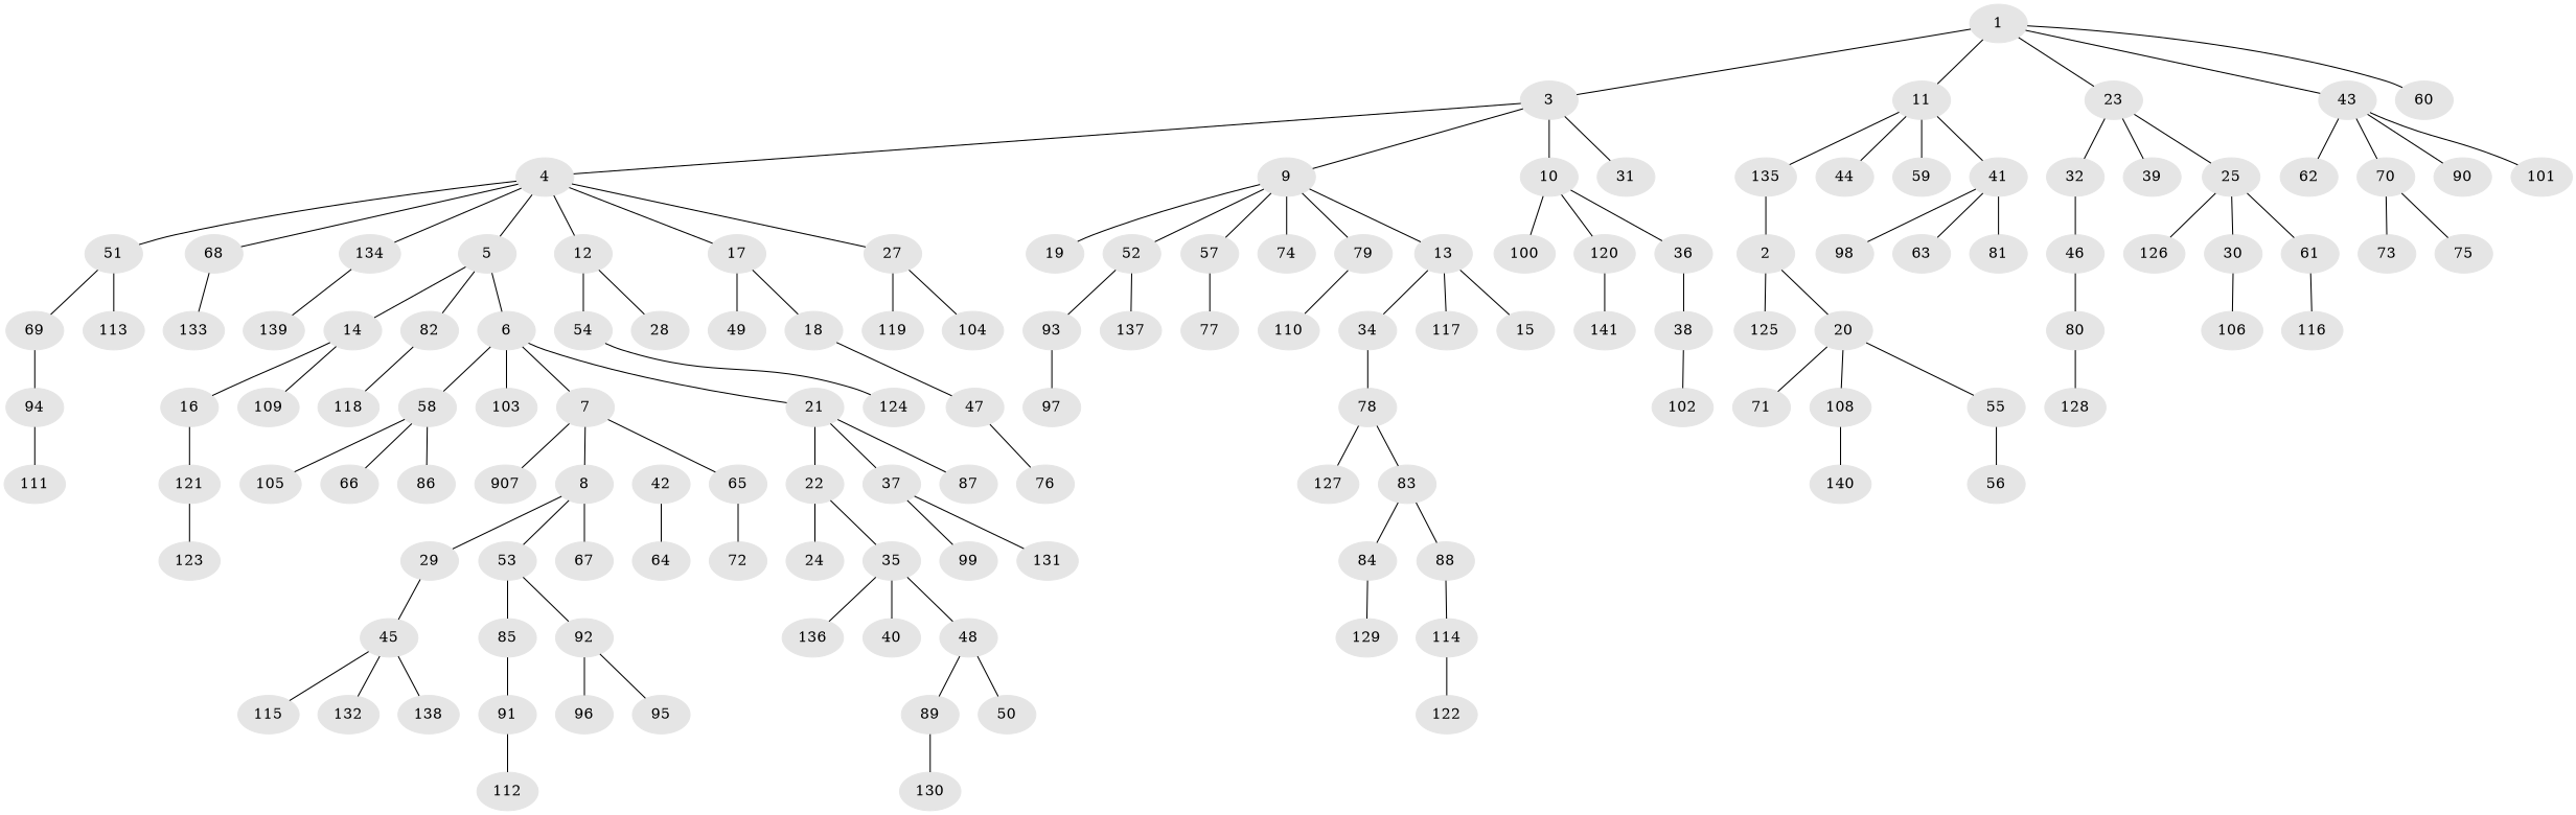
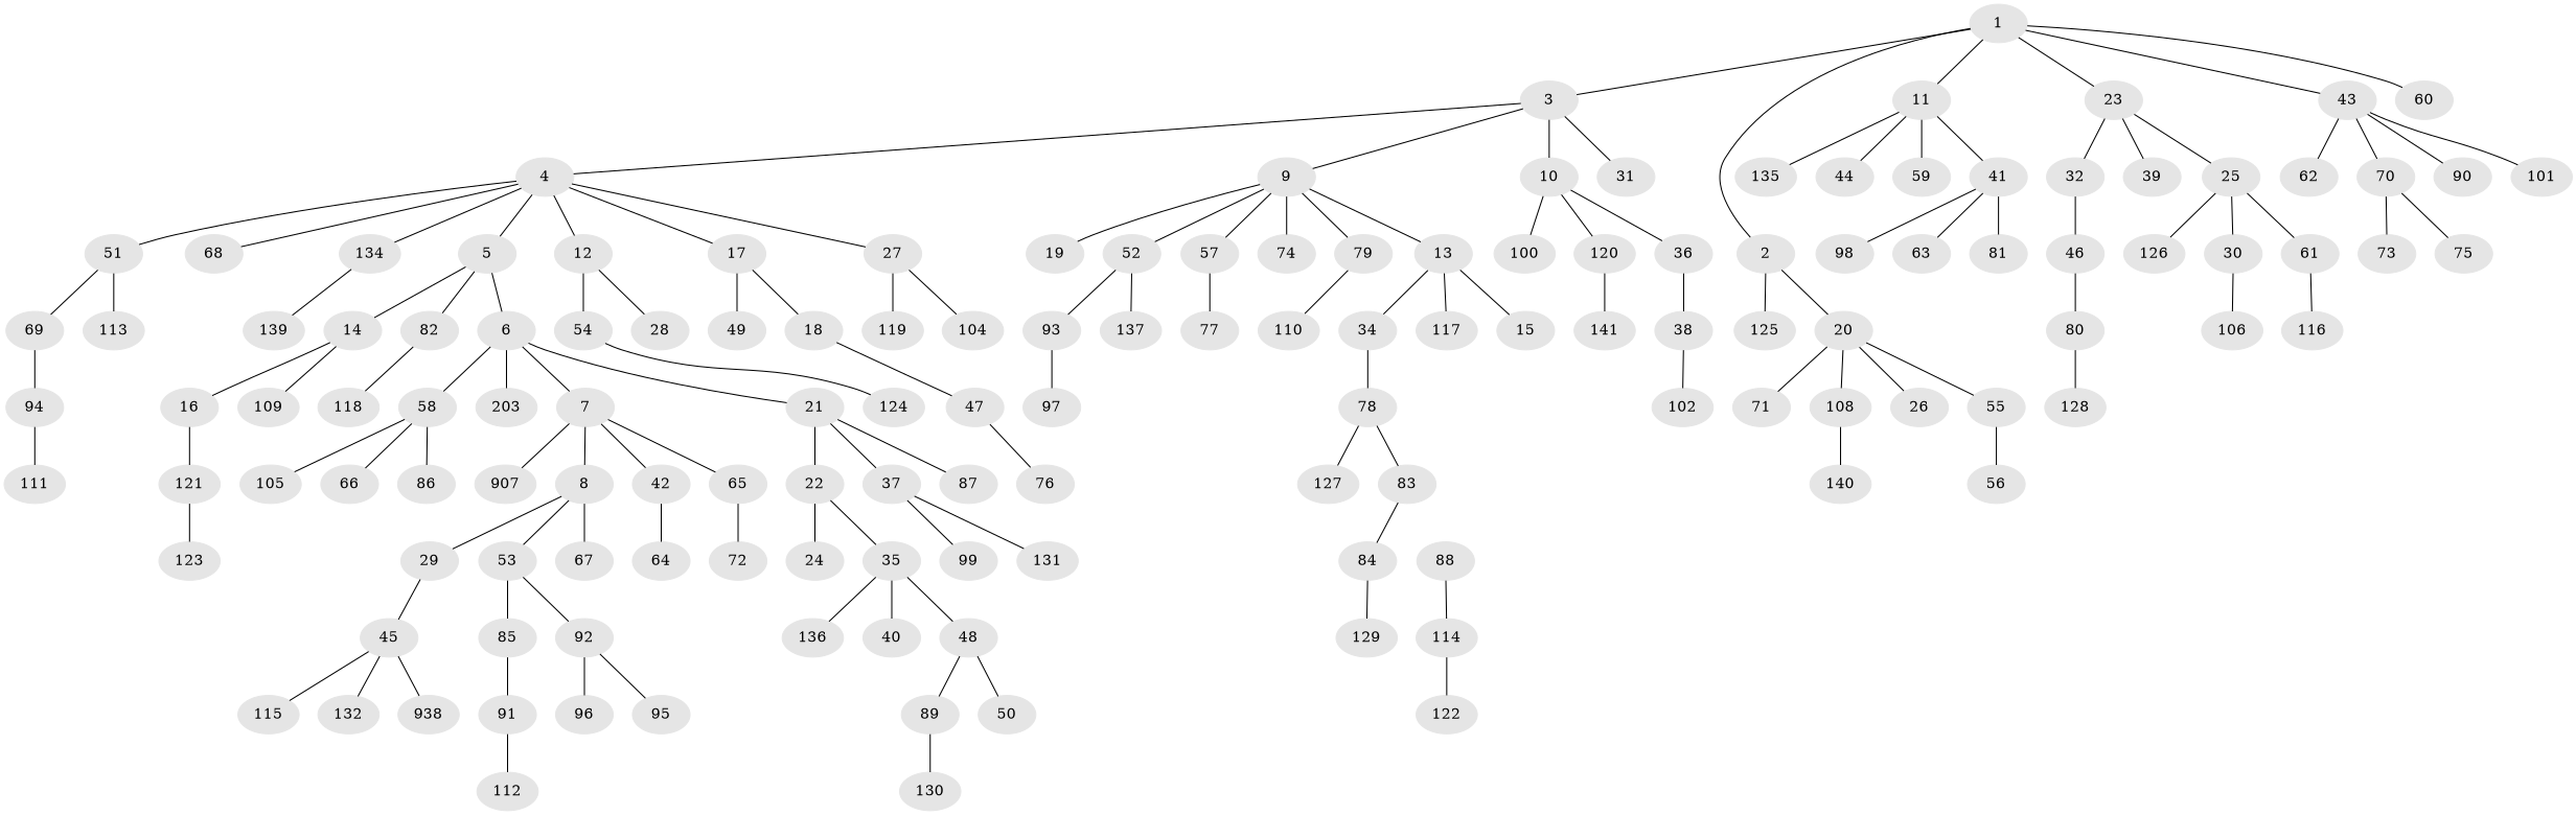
  graph {
    node [color=gray90 style=filled]
    1
    2
    3
    11
    23
    43
    60
    20
    125
    4
    9
    10
    31
    41
    44
    59
    135
    25
    32
    39
    62
    70
    90
    101
+   26
    55
    71
    108
    5
    12
    17
    27
    51
    68
    134
    13
    19
    52
    57
    74
    79
    36
    100
    120
    6
    14
    82
    28
    54
    18
    49
    104
    119
    69
    113
-   133
    139
    7
    21
    58
-   103
+   103 [label=203]
    16
    109
    118
    8
    42
    65
    n68 [label=907]
    22
    37
    87
    66
    86
    105
    29
    53
    67
    64
    72
    45
    85
    92
    15
    34
    117
    93
    137
    77
    110
    38
    141
    63
    81
    98
    124
    78
    121
    123
    47
    76
    56
    140
    24
    35
    99
    131
    40
    48
    136
    30
    61
    126
    46
    106
    116
    115
    132
-   138
+   138 [label=938]
    80
    83
    127
    50
    89
    102
    73
    75
    128
    130
    94
    97
    91
    95
    96
    111
    84
    88
    129
    114
    112
    122
-   135 -- 2
+   1 -- 2
    1 -- 3
    1 -- 11
    1 -- 23
    1 -- 43
    1 -- 60
    2 -- 20
    2 -- 125
    3 -- 4
    3 -- 9
    3 -- 10
    3 -- 31
    11 -- 41
    11 -- 44
    11 -- 59
    11 -- 135
    23 -- 25
    23 -- 32
    23 -- 39
    43 -- 62
    43 -- 70
    43 -- 90
    43 -- 101
+   20 -- 26
    20 -- 55
    20 -- 71
    20 -- 108
    4 -- 5
    4 -- 12
    4 -- 17
    4 -- 27
    4 -- 51
    4 -- 68
    4 -- 134
    9 -- 13
    9 -- 19
    9 -- 52
    9 -- 57
    9 -- 74
    9 -- 79
    10 -- 36
    10 -- 100
    10 -- 120
    41 -- 63
    41 -- 81
    41 -- 98
    25 -- 30
    25 -- 61
    25 -- 126
    32 -- 46
    70 -- 73
    70 -- 75
    55 -- 56
    108 -- 140
    5 -- 6
    5 -- 14
    5 -- 82
    12 -- 28
    12 -- 54
    17 -- 18
    17 -- 49
    27 -- 104
    27 -- 119
    51 -- 69
    51 -- 113
-   68 -- 133
    134 -- 139
    13 -- 15
    13 -- 34
    13 -- 117
    52 -- 93
    52 -- 137
    57 -- 77
    79 -- 110
    36 -- 38
    120 -- 141
    6 -- 7
    6 -- 21
    6 -- 58
    6 -- 103
    14 -- 16
    14 -- 109
    82 -- 118
    54 -- 124
    18 -- 47
    69 -- 94
    7 -- 8
+   7 -- 42
    7 -- 65
    7 -- n68
    21 -- 22
    21 -- 37
    21 -- 87
    58 -- 66
    58 -- 86
    58 -- 105
    16 -- 121
    8 -- 29
    8 -- 53
    8 -- 67
    42 -- 64
    65 -- 72
    22 -- 24
    22 -- 35
    37 -- 99
    37 -- 131
    29 -- 45
    53 -- 85
    53 -- 92
    45 -- 115
    45 -- 132
    45 -- 138
    85 -- 91
    92 -- 95
    92 -- 96
    34 -- 78
    93 -- 97
    38 -- 102
    78 -- 83
    78 -- 127
    121 -- 123
    47 -- 76
    35 -- 40
    35 -- 48
    35 -- 136
    48 -- 50
    48 -- 89
    30 -- 106
    61 -- 116
    46 -- 80
    80 -- 128
    83 -- 84
-   83 -- 88
    89 -- 130
    94 -- 111
    91 -- 112
    84 -- 129
    88 -- 114
    114 -- 122
  }
